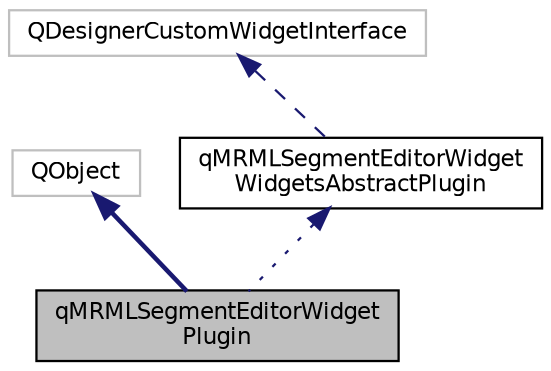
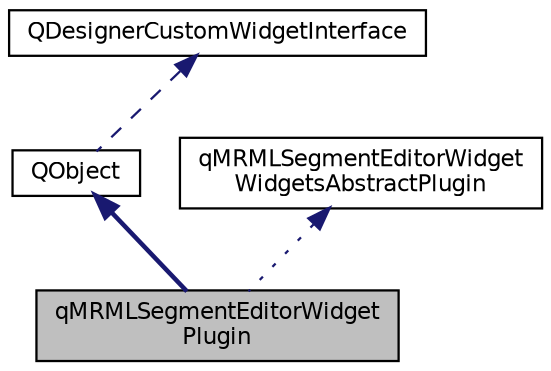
  digraph {
    node [color=black fontname=Helvetica fontsize=10 shape=record]
    edge [color=midnightblue dir=back fontname=Helvetica fontsize=10 labelfontname=Helvetica labelfontsize=10]
    n1 [fillcolor=grey75 fontcolor=black height=0.2 label="qMRMLSegmentEditorWidget\lPlugin" style=filled width=0.4]
-   n2 [color=grey75 height=0.2 label=QObject width=0.4]
+   n2 [height=0.2 label=QObject width=0.4]
    n3 [height=0.2 label="qMRMLSegmentEditorWidget\lWidgetsAbstractPlugin" width=0.4]
-   n4 [color=grey75 height=0.2 label=QDesignerCustomWidgetInterface width=0.4]
+   n4 [height=0.2 label=QDesignerCustomWidgetInterface width=0.4]
    n2 -> n1 [style=bold]
    n3 -> n1 [style=dotted]
-   n4 -> n3 [style=dashed]
+   n4 -> n2 [style=dashed]
  }
